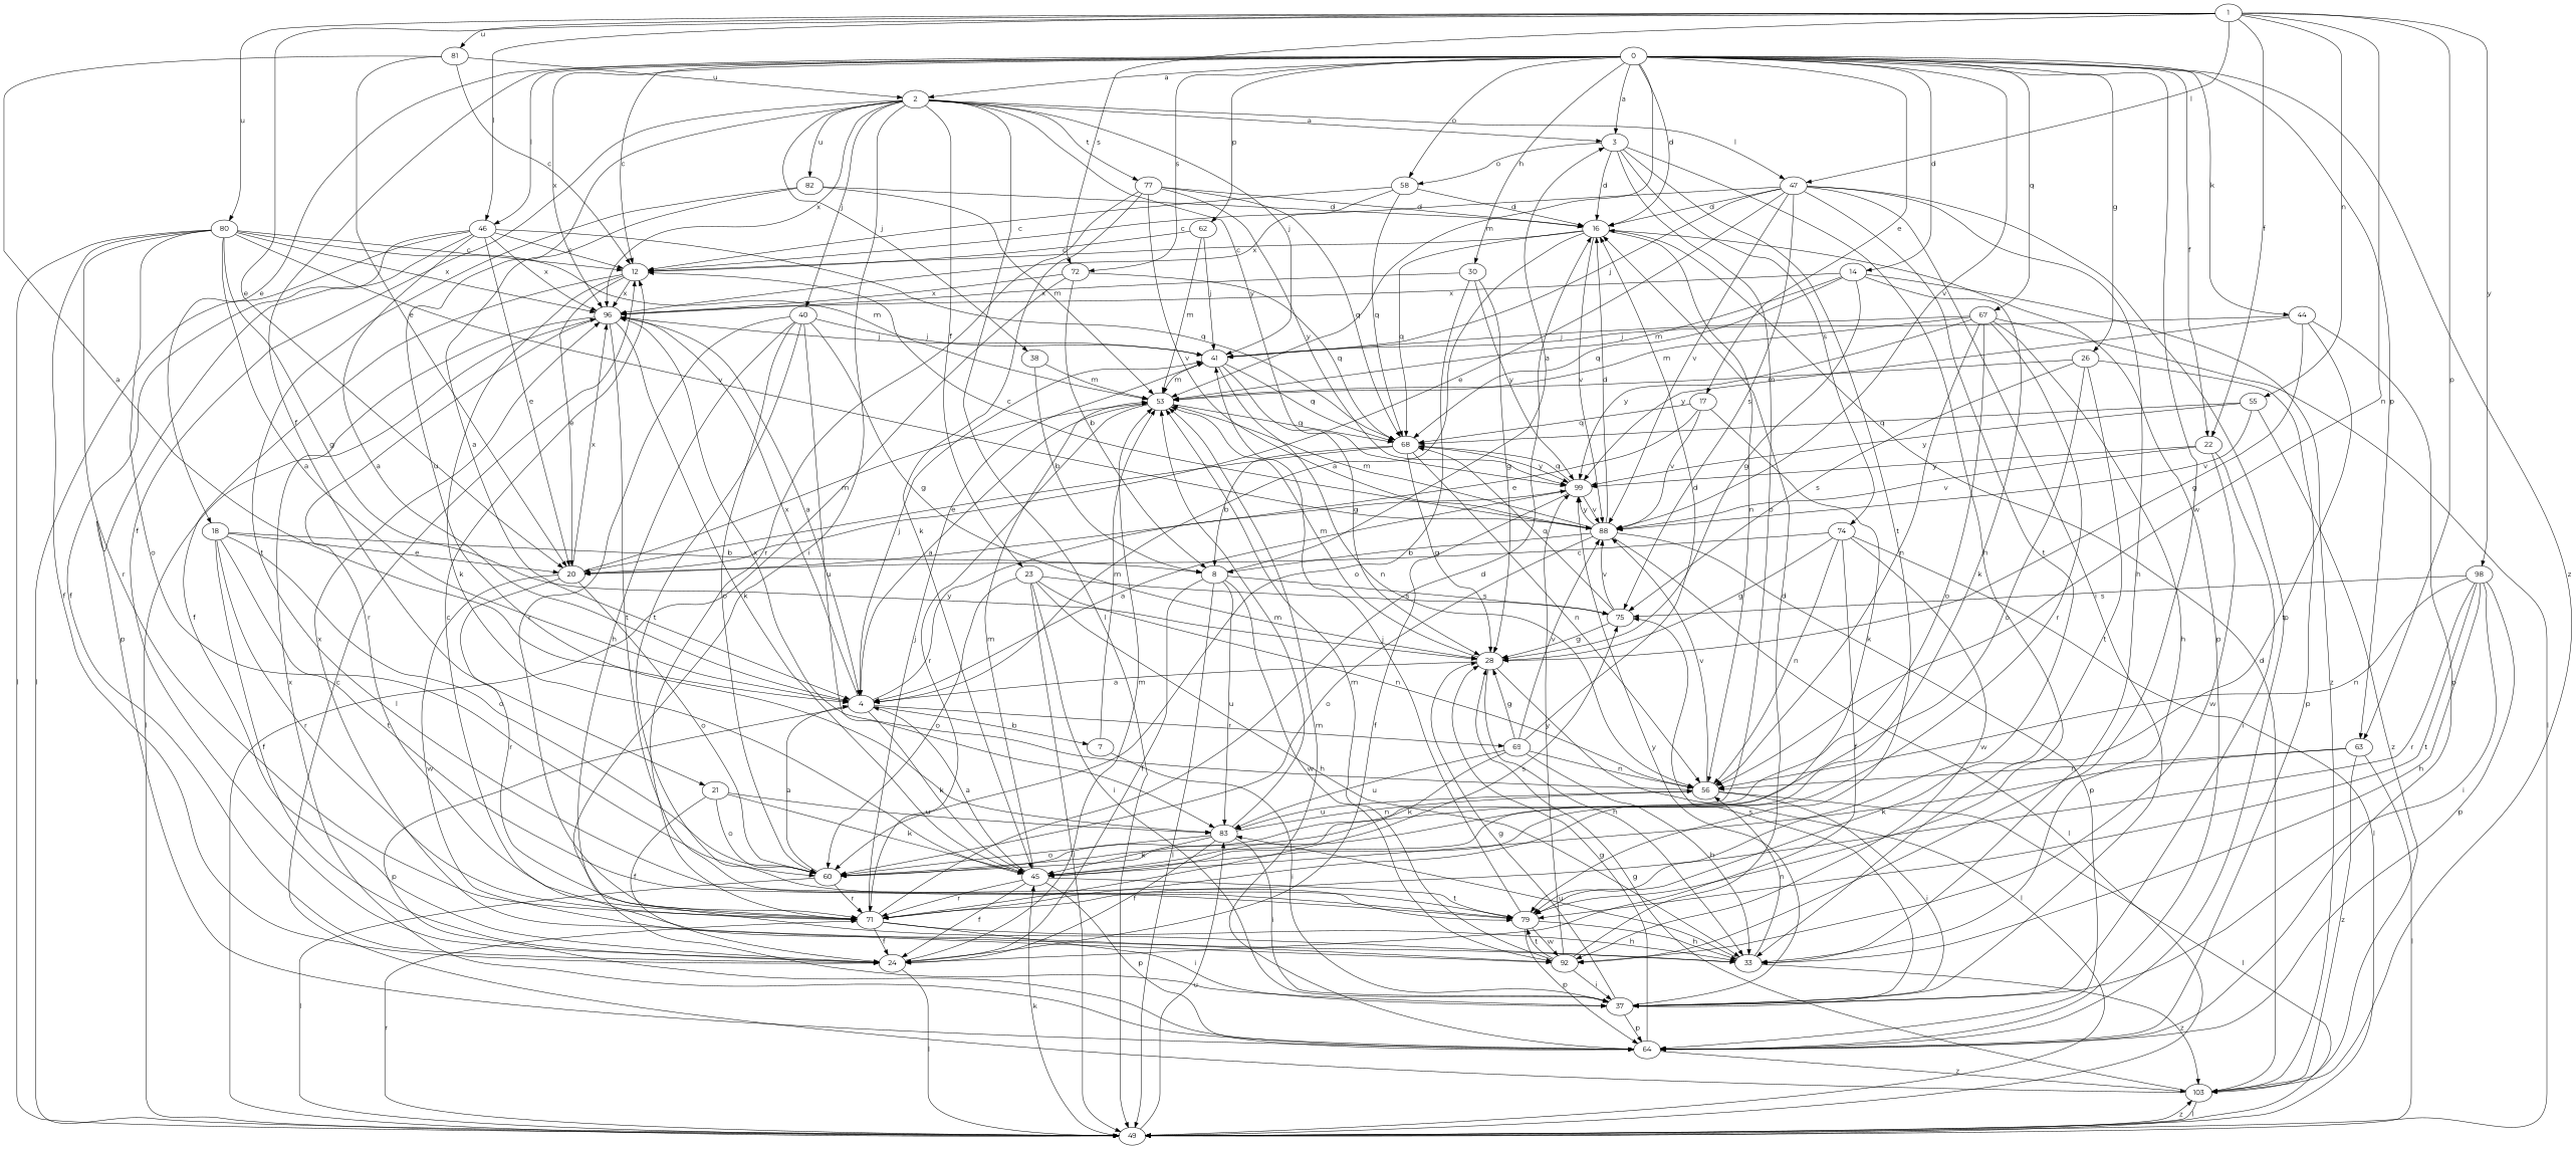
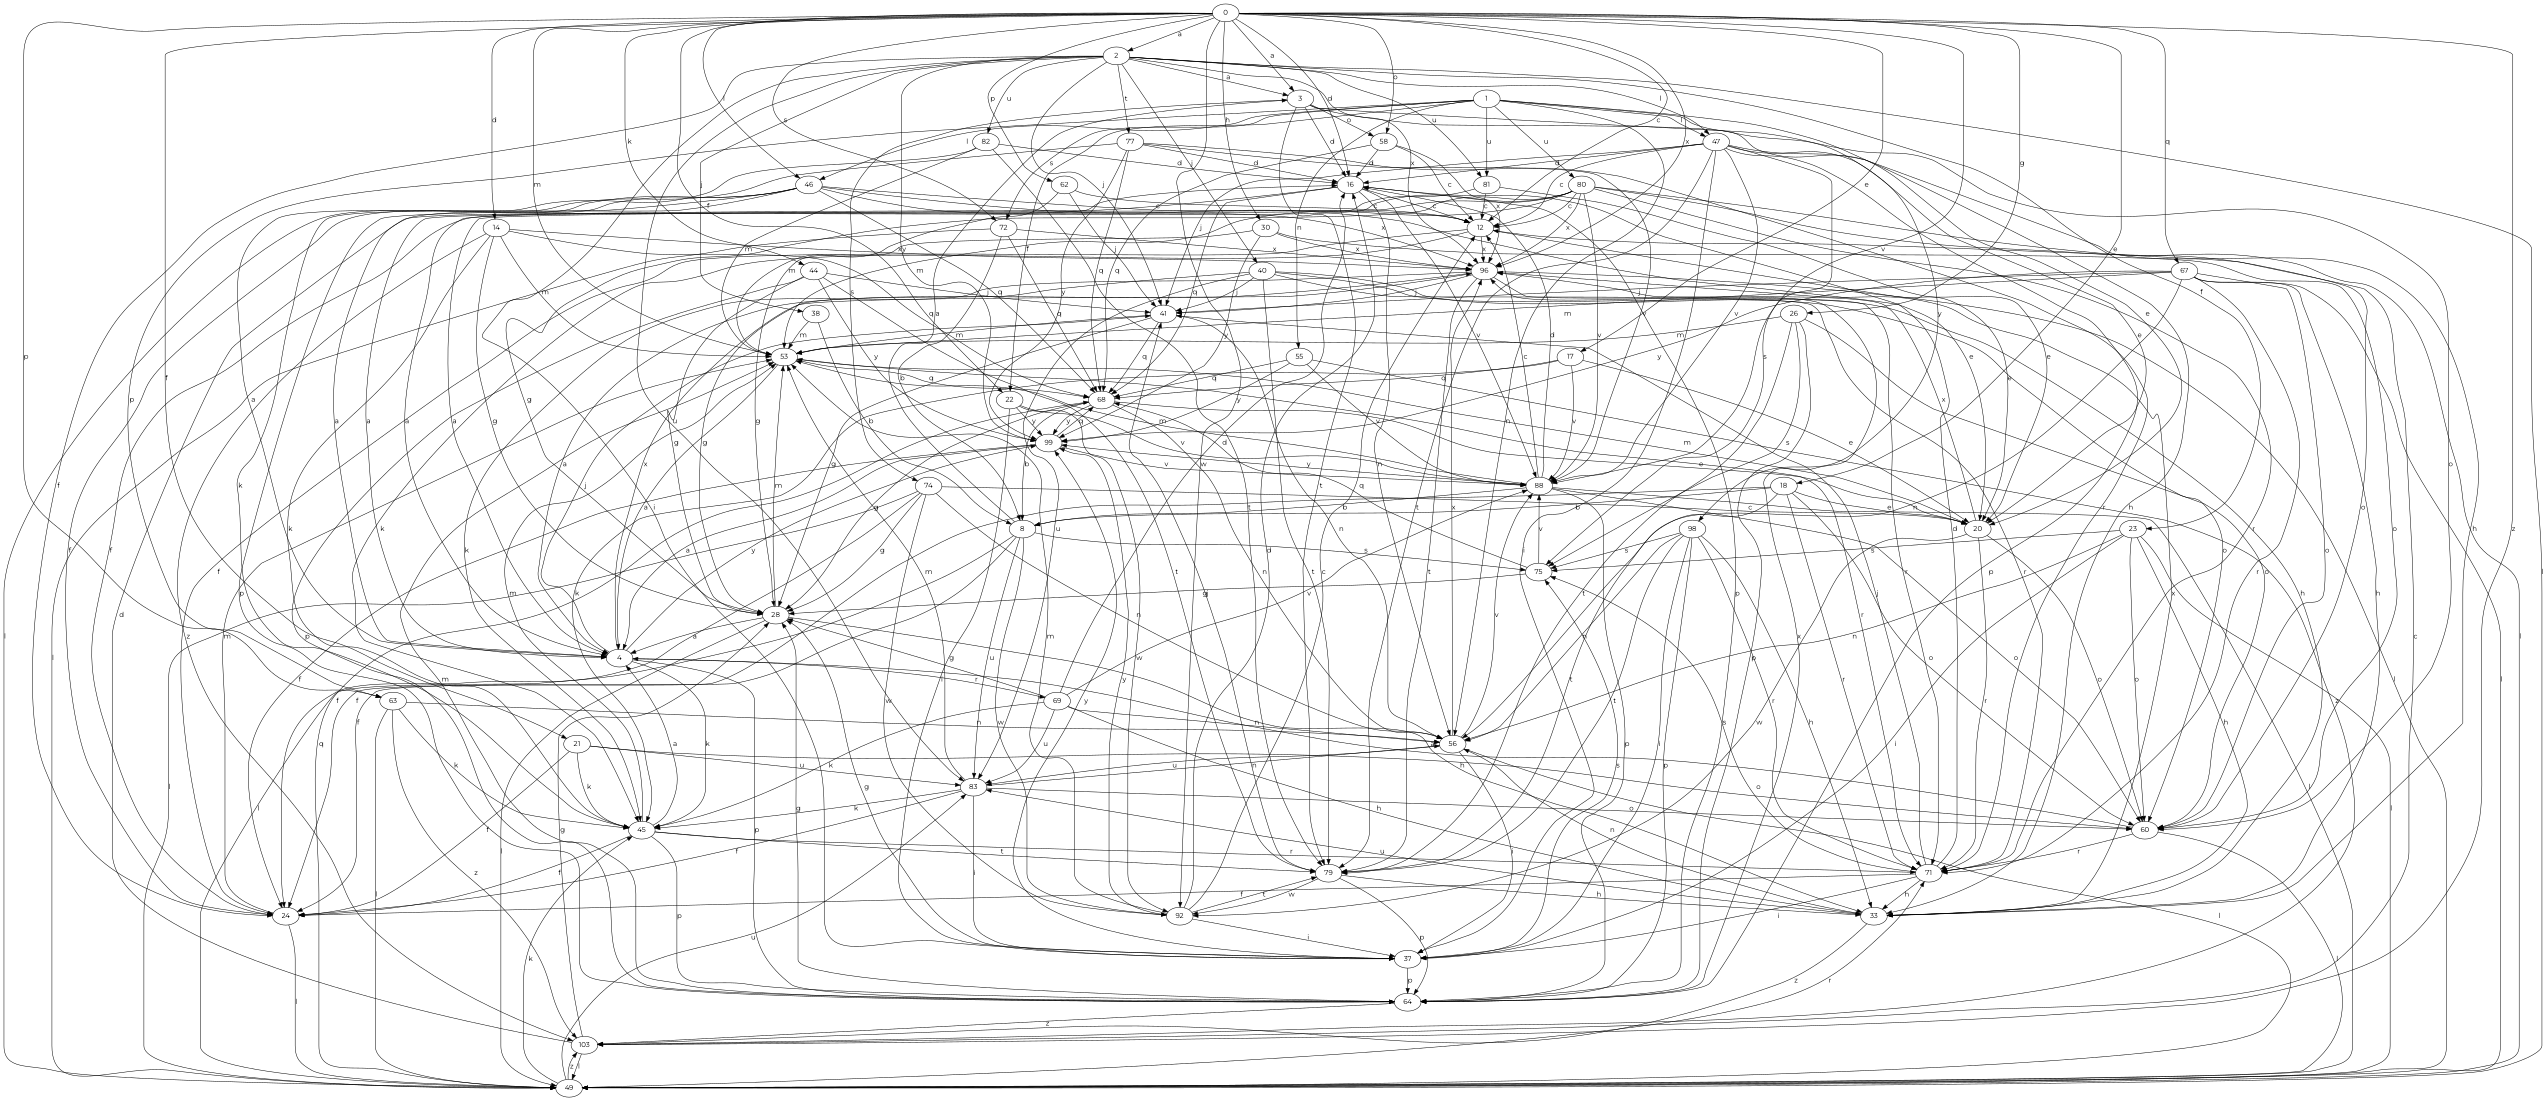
  strict digraph {
    fontname=Montserrat
    node [fontname=Montserrat]
    edge [fontname=Montserrat]
    0
    2
    3
    12
    14
    16
    17
    18
    21
    22
    26
    30
    44
    46
    53
    58
    62
    63
    67
    72
    88
    92
    96
    103
    47
    81
    23
    24
    37
    38
    40
    41
    49
    77
    82
    83
    99
    33
    60
    74
    79
    20
    45
    28
    68
    56
    4
    64
    8
    71
    75
    1
    55
    80
    98
-   7
    69
    0 -> 2 [label=a]
    0 -> 3 [label=a]
    0 -> 12 [label=c]
    0 -> 14 [label=d]
    0 -> 16 [label=d]
    0 -> 17 [label=e]
    0 -> 18 [label=e]
    0 -> 21 [label=f]
    0 -> 22 [label=f]
    0 -> 26 [label=g]
    0 -> 30 [label=h]
    0 -> 44 [label=k]
    0 -> 46 [label=l]
    0 -> 53 [label=m]
    0 -> 58 [label=o]
    0 -> 62 [label=p]
    0 -> 63 [label=p]
    0 -> 67 [label=q]
    0 -> 72 [label=s]
    0 -> 88 [label=v]
    0 -> 92 [label=w]
    0 -> 96 [label=x]
    0 -> 103 [label=z]
    2 -> 3 [label=a]
    2 -> 96 [label=x]
    2 -> 47 [label=l]
-   81 -> 2 [label=u]
+   2 -> 81 [label=u]
    2 -> 23 [label=f]
    2 -> 24 [label=f]
    2 -> 37 [label=i]
    2 -> 38 [label=j]
    2 -> 40 [label=j]
    2 -> 41 [label=j]
    2 -> 49 [label=l]
    2 -> 77 [label=t]
    2 -> 82 [label=u]
    2 -> 83 [label=u]
    2 -> 99 [label=y]
    3 -> 16 [label=d]
    3 -> 58 [label=o]
    3 -> 33 [label=h]
    3 -> 60 [label=o]
    3 -> 74 [label=s]
    3 -> 79 [label=t]
    12 -> 96 [label=x]
    12 -> 24 [label=f]
    12 -> 20 [label=e]
    12 -> 45 [label=k]
    14 -> 53 [label=m]
    14 -> 96 [label=x]
    14 -> 103 [label=z]
    14 -> 45 [label=k]
    14 -> 28 [label=g]
    14 -> 68 [label=q]
    16 -> 12 [label=c]
    16 -> 88 [label=v]
    16 -> 68 [label=q]
    16 -> 56 [label=n]
    16 -> 4 [label=a]
    16 -> 64 [label=p]
    17 -> 88 [label=v]
    17 -> 20 [label=e]
    17 -> 45 [label=k]
    17 -> 68 [label=q]
    18 -> 24 [label=f]
    18 -> 60 [label=o]
    18 -> 79 [label=t]
    18 -> 20 [label=e]
    18 -> 8 [label=b]
    18 -> 71 [label=r]
    21 -> 24 [label=f]
    21 -> 83 [label=u]
    21 -> 60 [label=o]
    21 -> 45 [label=k]
    22 -> 88 [label=v]
    22 -> 92 [label=w]
    22 -> 37 [label=i]
    22 -> 99 [label=y]
    26 -> 53 [label=m]
    26 -> 60 [label=o]
    26 -> 79 [label=t]
    26 -> 64 [label=p]
    26 -> 75 [label=s]
    30 -> 96 [label=x]
    30 -> 99 [label=y]
    30 -> 60 [label=o]
    30 -> 28 [label=g]
    44 -> 41 [label=j]
    44 -> 99 [label=y]
    44 -> 79 [label=t]
    44 -> 28 [label=g]
    44 -> 64 [label=p]
    46 -> 12 [label=c]
    46 -> 96 [label=x]
    46 -> 24 [label=f]
    46 -> 49 [label=l]
    46 -> 20 [label=e]
    46 -> 68 [label=q]
    46 -> 4 [label=a]
    46 -> 64 [label=p]
    53 -> 68 [label=q]
    53 -> 4 [label=a]
    53 -> 71 [label=r]
    58 -> 12 [label=c]
    58 -> 16 [label=d]
    58 -> 96 [label=x]
    58 -> 68 [label=q]
    62 -> 12 [label=c]
    62 -> 53 [label=m]
    62 -> 41 [label=j]
    63 -> 103 [label=z]
    63 -> 49 [label=l]
    63 -> 45 [label=k]
    63 -> 56 [label=n]
    67 -> 53 [label=m]
    67 -> 41 [label=j]
    67 -> 49 [label=l]
    67 -> 99 [label=y]
    67 -> 33 [label=h]
    67 -> 60 [label=o]
    67 -> 56 [label=n]
    67 -> 71 [label=r]
    72 -> 96 [label=x]
    72 -> 49 [label=l]
    72 -> 68 [label=q]
    72 -> 8 [label=b]
    88 -> 12 [label=c]
    88 -> 16 [label=d]
    88 -> 53 [label=m]
    88 -> 49 [label=l]
    88 -> 99 [label=y]
    88 -> 60 [label=o]
    88 -> 64 [label=p]
    88 -> 8 [label=b]
    92 -> 12 [label=c]
    92 -> 16 [label=d]
    92 -> 53 [label=m]
    92 -> 37 [label=i]
    92 -> 99 [label=y]
    92 -> 79 [label=t]
    96 -> 41 [label=j]
    96 -> 49 [label=l]
    96 -> 79 [label=t]
    96 -> 45 [label=k]
    96 -> 4 [label=a]
    96 -> 71 [label=r]
    103 -> 12 [label=c]
    103 -> 16 [label=d]
    103 -> 49 [label=l]
    103 -> 28 [label=g]
    47 -> 12 [label=c]
    47 -> 16 [label=d]
    47 -> 88 [label=v]
    47 -> 37 [label=i]
    47 -> 41 [label=j]
    47 -> 33 [label=h]
    47 -> 79 [label=t]
    47 -> 20 [label=e]
    47 -> 64 [label=p]
    47 -> 75 [label=s]
    81 -> 12 [label=c]
    81 -> 20 [label=e]
    81 -> 4 [label=a]
    23 -> 37 [label=i]
    23 -> 49 [label=l]
    23 -> 33 [label=h]
    23 -> 60 [label=o]
    23 -> 56 [label=n]
    23 -> 75 [label=s]
    24 -> 53 [label=m]
    24 -> 49 [label=l]
    37 -> 99 [label=y]
    37 -> 28 [label=g]
    37 -> 64 [label=p]
    37 -> 75 [label=s]
    38 -> 53 [label=m]
    38 -> 8 [label=b]
    40 -> 41 [label=j]
    40 -> 83 [label=u]
    40 -> 33 [label=h]
    40 -> 60 [label=o]
    40 -> 79 [label=t]
    40 -> 28 [label=g]
    40 -> 71 [label=r]
    41 -> 53 [label=m]
    41 -> 28 [label=g]
    41 -> 68 [label=q]
    41 -> 56 [label=n]
    49 -> 103 [label=z]
    49 -> 83 [label=u]
    49 -> 45 [label=k]
+   49 -> 68 [label=q]
    49 -> 71 [label=r]
    77 -> 16 [label=d]
    77 -> 88 [label=v]
    77 -> 99 [label=y]
    77 -> 45 [label=k]
    77 -> 68 [label=q]
    77 -> 71 [label=r]
    82 -> 16 [label=d]
    82 -> 53 [label=m]
    82 -> 79 [label=t]
    82 -> 4 [label=a]
    83 -> 53 [label=m]
    83 -> 24 [label=f]
    83 -> 37 [label=i]
    83 -> 60 [label=o]
    83 -> 45 [label=k]
    83 -> 56 [label=n]
    99 -> 88 [label=v]
    99 -> 24 [label=f]
    99 -> 68 [label=q]
    99 -> 4 [label=a]
    33 -> 96 [label=x]
    33 -> 103 [label=z]
    33 -> 83 [label=u]
    33 -> 56 [label=n]
    60 -> 49 [label=l]
    60 -> 4 [label=a]
    60 -> 71 [label=r]
    74 -> 92 [label=w]
    74 -> 24 [label=f]
    74 -> 49 [label=l]
    74 -> 20 [label=c]
    74 -> 28 [label=g]
    74 -> 56 [label=n]
    79 -> 92 [label=w]
    79 -> 41 [label=j]
    79 -> 33 [label=h]
    79 -> 64 [label=p]
    20 -> 53 [label=m]
    20 -> 92 [label=w]
    20 -> 96 [label=x]
    20 -> 60 [label=o]
    20 -> 71 [label=r]
    45 -> 53 [label=m]
    45 -> 24 [label=f]
    45 -> 79 [label=t]
    45 -> 4 [label=a]
    45 -> 64 [label=p]
    45 -> 71 [label=r]
    28 -> 53 [label=m]
    28 -> 49 [label=l]
    28 -> 33 [label=h]
    28 -> 4 [label=a]
    68 -> 99 [label=y]
    68 -> 20 [label=e]
    68 -> 28 [label=g]
    68 -> 56 [label=n]
    68 -> 8 [label=b]
    56 -> 88 [label=v]
    56 -> 96 [label=x]
    56 -> 37 [label=i]
    56 -> 49 [label=l]
    56 -> 83 [label=u]
    4 -> 96 [label=x]
    4 -> 41 [label=j]
    4 -> 99 [label=y]
    4 -> 45 [label=k]
    4 -> 64 [label=p]
-   4 -> 7 [label=b]
    4 -> 69 [label=r]
    64 -> 53 [label=m]
    64 -> 96 [label=x]
    64 -> 103 [label=z]
    64 -> 28 [label=g]
    8 -> 3 [label=a]
    8 -> 92 [label=w]
    8 -> 24 [label=f]
    8 -> 49 [label=l]
    8 -> 83 [label=u]
    8 -> 75 [label=s]
    71 -> 16 [label=d]
    71 -> 24 [label=f]
    71 -> 37 [label=i]
    71 -> 41 [label=j]
    71 -> 33 [label=h]
    71 -> 75 [label=s]
    75 -> 88 [label=v]
    75 -> 28 [label=g]
    75 -> 68 [label=q]
    1 -> 22 [label=f]
    1 -> 46 [label=l]
    1 -> 63 [label=p]
    1 -> 72 [label=s]
    1 -> 47 [label=l]
    1 -> 81 [label=u]
    1 -> 20 [label=e]
    1 -> 56 [label=n]
    1 -> 55 [label=n]
    1 -> 80 [label=u]
    1 -> 98 [label=y]
    55 -> 88 [label=v]
    55 -> 103 [label=z]
    55 -> 99 [label=y]
    55 -> 68 [label=q]
    80 -> 12 [label=c]
    80 -> 53 [label=m]
    80 -> 88 [label=v]
    80 -> 96 [label=x]
    80 -> 24 [label=f]
    80 -> 49 [label=l]
    80 -> 60 [label=o]
    80 -> 28 [label=g]
    80 -> 4 [label=a]
    80 -> 71 [label=r]
    98 -> 37 [label=i]
    98 -> 33 [label=h]
    98 -> 79 [label=t]
    98 -> 56 [label=n]
    98 -> 64 [label=p]
    98 -> 71 [label=r]
    98 -> 75 [label=s]
-   7 -> 53 [label=m]
-   7 -> 37 [label=i]
    69 -> 16 [label=d]
    69 -> 88 [label=v]
    69 -> 83 [label=u]
    69 -> 33 [label=h]
    69 -> 45 [label=k]
    69 -> 28 [label=g]
    69 -> 56 [label=n]
  }
